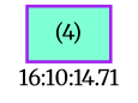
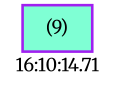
  digraph {
    label="16:10:14.71"
    fontname=Merriweather
-   n1 [color=purple fontcolor=black label="(4)" shape=rectangle style="bold,filled" fillcolor=aquamarine fontname=Merriweather]
+   n1 [color=purple fontcolor=black label="(9)" shape=rectangle style="bold,filled" fillcolor=aquamarine fontname=Merriweather]
  }
